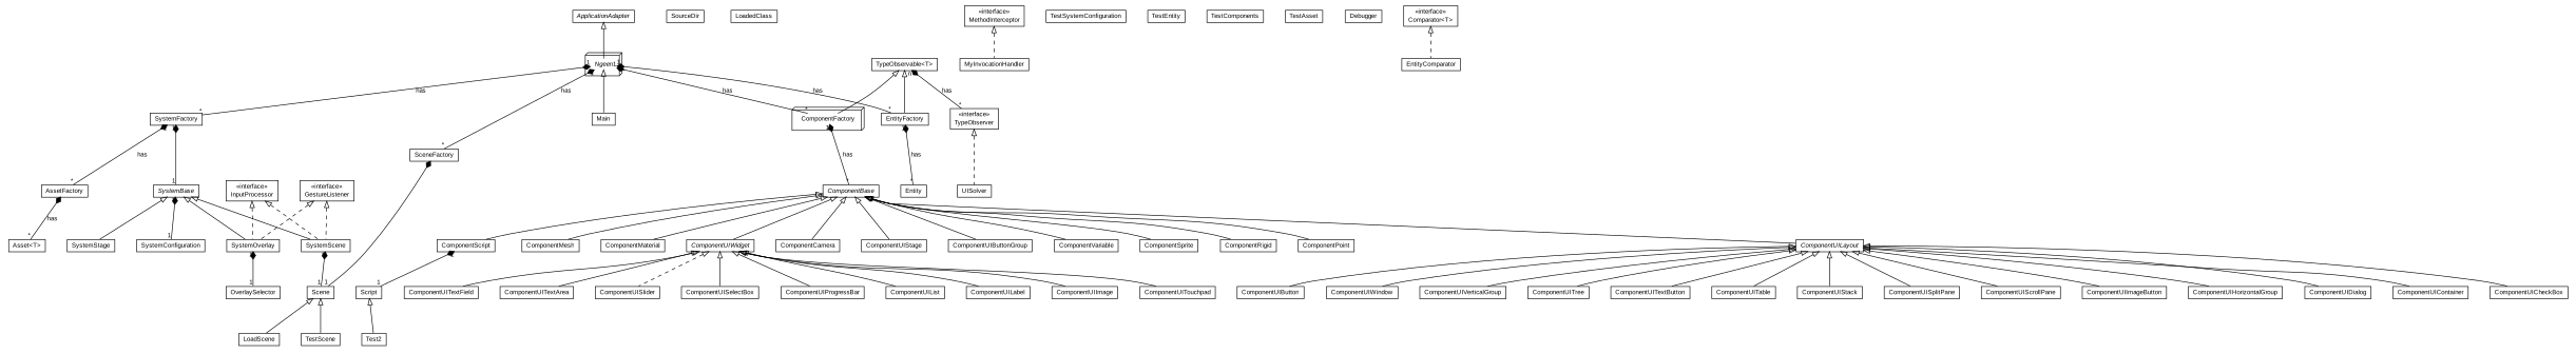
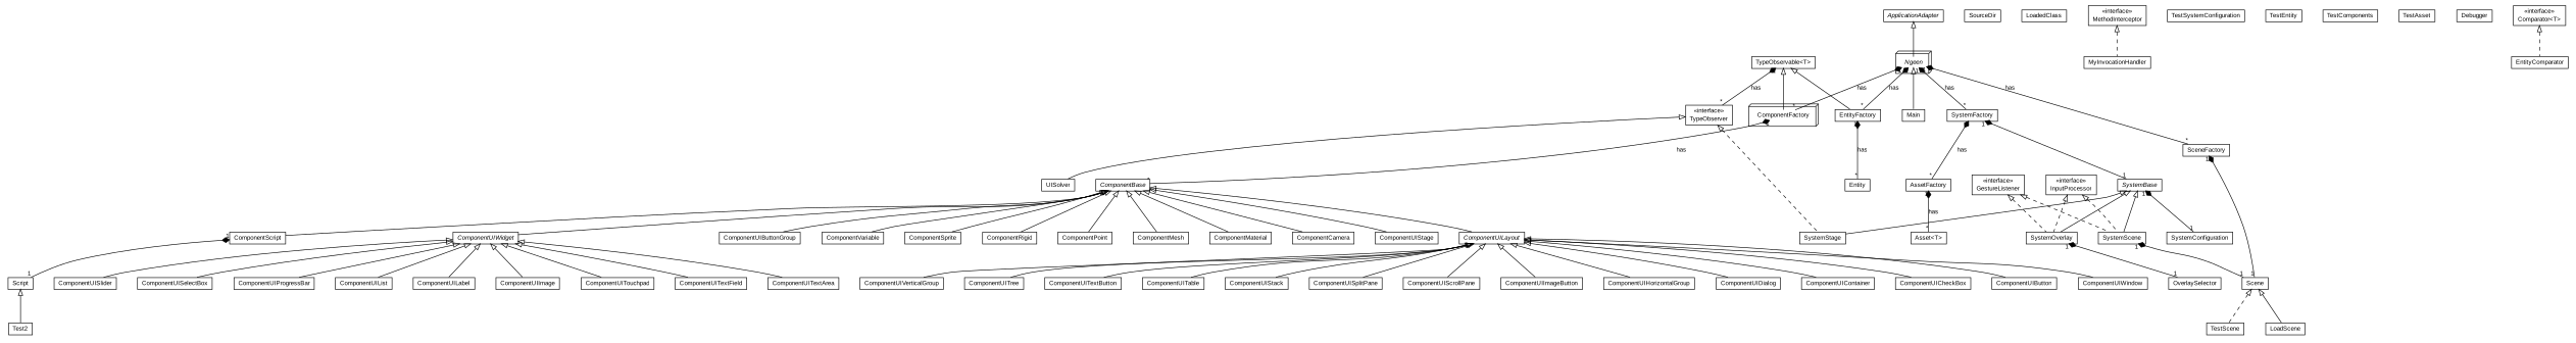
  digraph {
    nodesep=0.25
    ranksep=0.5
    node [fontcolor=black fontname=arial fontsize=10.0 shape=plaintext]
    edge [arrowtail=empty dir=back fontname=arial fontsize=10 headport=p labelfontname=arial labelfontsize=10 tailport=p]
    n1 [label=<<table title="com.example.app.TestScene" border="0" cellborder="1" cellspacing="0" cellpadding="2" port="p"> 		<tr><td><table border="0" cellspacing="0" cellpadding="1"> <tr><td align="center" balign="center"> TestScene </td></tr> 		</table></td></tr> 		</table>>]
    n2 [label=<<table title="com.example.app.Test2" border="0" cellborder="1" cellspacing="0" cellpadding="2" port="p"> 		<tr><td><table border="0" cellspacing="0" cellpadding="1"> <tr><td align="center" balign="center"> Test2 </td></tr> 		</table></td></tr> 		</table>>]
    n3 [label=<<table title="com.example.app.Main" border="0" cellborder="1" cellspacing="0" cellpadding="2" port="p"> 		<tr><td><table border="0" cellspacing="0" cellpadding="1"> <tr><td align="center" balign="center"> Main </td></tr> 		</table></td></tr> 		</table>>]
    n4 [label=<<table title="com.example.app.LoadScene" border="0" cellborder="1" cellspacing="0" cellpadding="2" port="p"> 		<tr><td><table border="0" cellspacing="0" cellpadding="1"> <tr><td align="center" balign="center"> LoadScene </td></tr> 		</table></td></tr> 		</table>>]
    n5 [label=<<table title="com.ngeen.asset.AssetFactory" border="0" cellborder="1" cellspacing="0" cellpadding="2" port="p"> 		<tr><td><table border="0" cellspacing="0" cellpadding="1"> <tr><td align="center" balign="center"> AssetFactory </td></tr> 		</table></td></tr> 		</table>>]
    n6 [label=<<table title="com.ngeen.asset.Asset" border="0" cellborder="1" cellspacing="0" cellpadding="2" port="p"> 		<tr><td><table border="0" cellspacing="0" cellpadding="1"> <tr><td align="center" balign="center"> Asset&lt;T&gt; </td></tr> 		</table></td></tr> 		</table>>]
    n7 [label=<<table title="com.ngeen.component.Script" border="0" cellborder="1" cellspacing="0" cellpadding="2" port="p"> 		<tr><td><table border="0" cellspacing="0" cellpadding="1"> <tr><td align="center" balign="center"> Script </td></tr> 		</table></td></tr> 		</table>>]
    n8 [label=<<table title="com.ngeen.component.DynaCode.SourceDir" border="0" cellborder="1" cellspacing="0" cellpadding="2" port="p"> 		<tr><td><table border="0" cellspacing="0" cellpadding="1"> <tr><td align="center" balign="center"> SourceDir </td></tr> 		</table></td></tr> 		</table>>]
    n9 [label=<<table title="com.ngeen.component.DynaCode.LoadedClass" border="0" cellborder="1" cellspacing="0" cellpadding="2" port="p"> 		<tr><td><table border="0" cellspacing="0" cellpadding="1"> <tr><td align="center" balign="center"> LoadedClass </td></tr> 		</table></td></tr> 		</table>>]
    n10 [label=<<table title="com.ngeen.component.DynaCode.MyInvocationHandler" border="0" cellborder="1" cellspacing="0" cellpadding="2" port="p"> 		<tr><td><table border="0" cellspacing="0" cellpadding="1"> <tr><td align="center" balign="center"> MyInvocationHandler </td></tr> 		</table></td></tr> 		</table>>]
    n11 [label=<<table title="com.ngeen.component.ComponentVariable" border="0" cellborder="1" cellspacing="0" cellpadding="2" port="p"> 		<tr><td><table border="0" cellspacing="0" cellpadding="1"> <tr><td align="center" balign="center"> ComponentVariable </td></tr> 		</table></td></tr> 		</table>>]
    n12 [label=<<table title="com.ngeen.component.ComponentSprite" border="0" cellborder="1" cellspacing="0" cellpadding="2" port="p"> 		<tr><td><table border="0" cellspacing="0" cellpadding="1"> <tr><td align="center" balign="center"> ComponentSprite </td></tr> 		</table></td></tr> 		</table>>]
    n13 [label=<<table title="com.ngeen.component.ComponentScript" border="0" cellborder="1" cellspacing="0" cellpadding="2" port="p"> 		<tr><td><table border="0" cellspacing="0" cellpadding="1"> <tr><td align="center" balign="center"> ComponentScript </td></tr> 		</table></td></tr> 		</table>>]
    n14 [label=<<table title="com.ngeen.component.ComponentRigid" border="0" cellborder="1" cellspacing="0" cellpadding="2" port="p"> 		<tr><td><table border="0" cellspacing="0" cellpadding="1"> <tr><td align="center" balign="center"> ComponentRigid </td></tr> 		</table></td></tr> 		</table>>]
    n15 [label=<<table title="com.ngeen.component.ComponentPoint" border="0" cellborder="1" cellspacing="0" cellpadding="2" port="p"> 		<tr><td><table border="0" cellspacing="0" cellpadding="1"> <tr><td align="center" balign="center"> ComponentPoint </td></tr> 		</table></td></tr> 		</table>>]
    n16 [label=<<table title="com.ngeen.component.ComponentMesh" border="0" cellborder="1" cellspacing="0" cellpadding="2" port="p"> 		<tr><td><table border="0" cellspacing="0" cellpadding="1"> <tr><td align="center" balign="center"> ComponentMesh </td></tr> 		</table></td></tr> 		</table>>]
    n17 [label=<<table title="com.ngeen.component.ComponentMaterial" border="0" cellborder="1" cellspacing="0" cellpadding="2" port="p"> 		<tr><td><table border="0" cellspacing="0" cellpadding="1"> <tr><td align="center" balign="center"> ComponentMaterial </td></tr> 		</table></td></tr> 		</table>>]
    n18 [label=<<table title="com.ngeen.component.ComponentFactory" border="0" cellborder="0" cellspacing="0" cellpadding="2" port="p"> 		<tr><td><table border="0" cellspacing="0" cellpadding="1"> <tr><td align="center" balign="center"> ComponentFactory </td></tr> 		</table></td></tr> 		</table>> shape=box3d]
    n19 [label=<<table title="com.ngeen.component.ComponentBase" border="0" cellborder="1" cellspacing="0" cellpadding="2" port="p"> 		<tr><td><table border="0" cellspacing="0" cellpadding="1"> <tr><td align="center" balign="center"><font face="arial italic"> ComponentBase </font></td></tr> 		</table></td></tr> 		</table>>]
    n20 [label=<<table title="com.ngeen.component.ComponentCamera" border="0" cellborder="1" cellspacing="0" cellpadding="2" port="p"> 		<tr><td><table border="0" cellspacing="0" cellpadding="1"> <tr><td align="center" balign="center"> ComponentCamera </td></tr> 		</table></td></tr> 		</table>>]
    n21 [label=<<table title="com.ngeen.component.ui.ComponentUIWidget" border="0" cellborder="1" cellspacing="0" cellpadding="2" port="p"> 		<tr><td><table border="0" cellspacing="0" cellpadding="1"> <tr><td align="center" balign="center"><font face="arial italic"> ComponentUIWidget </font></td></tr> 		</table></td></tr> 		</table>>]
    n22 [label=<<table title="com.ngeen.component.ui.ComponentUIStage" border="0" cellborder="1" cellspacing="0" cellpadding="2" port="p"> 		<tr><td><table border="0" cellspacing="0" cellpadding="1"> <tr><td align="center" balign="center"> ComponentUIStage </td></tr> 		</table></td></tr> 		</table>>]
    n23 [label=<<table title="com.ngeen.component.ui.ComponentUILayout" border="0" cellborder="1" cellspacing="0" cellpadding="2" port="p"> 		<tr><td><table border="0" cellspacing="0" cellpadding="1"> <tr><td align="center" balign="center"><font face="arial italic"> ComponentUILayout </font></td></tr> 		</table></td></tr> 		</table>>]
    n24 [label=<<table title="com.ngeen.component.ui.ComponentUIButtonGroup" border="0" cellborder="1" cellspacing="0" cellpadding="2" port="p"> 		<tr><td><table border="0" cellspacing="0" cellpadding="1"> <tr><td align="center" balign="center"> ComponentUIButtonGroup </td></tr> 		</table></td></tr> 		</table>>]
    n25 [label=<<table title="com.ngeen.component.ui.ComponentUITouchpad" border="0" cellborder="1" cellspacing="0" cellpadding="2" port="p"> 		<tr><td><table border="0" cellspacing="0" cellpadding="1"> <tr><td align="center" balign="center"> ComponentUITouchpad </td></tr> 		</table></td></tr> 		</table>>]
    n26 [label=<<table title="com.ngeen.component.ui.ComponentUITextField" border="0" cellborder="1" cellspacing="0" cellpadding="2" port="p"> 		<tr><td><table border="0" cellspacing="0" cellpadding="1"> <tr><td align="center" balign="center"> ComponentUITextField </td></tr> 		</table></td></tr> 		</table>>]
    n27 [label=<<table title="com.ngeen.component.ui.ComponentUITextArea" border="0" cellborder="1" cellspacing="0" cellpadding="2" port="p"> 		<tr><td><table border="0" cellspacing="0" cellpadding="1"> <tr><td align="center" balign="center"> ComponentUITextArea </td></tr> 		</table></td></tr> 		</table>>]
    n28 [label=<<table title="com.ngeen.component.ui.ComponentUISlider" border="0" cellborder="1" cellspacing="0" cellpadding="2" port="p"> 		<tr><td><table border="0" cellspacing="0" cellpadding="1"> <tr><td align="center" balign="center"> ComponentUISlider </td></tr> 		</table></td></tr> 		</table>>]
    n29 [label=<<table title="com.ngeen.component.ui.ComponentUISelectBox" border="0" cellborder="1" cellspacing="0" cellpadding="2" port="p"> 		<tr><td><table border="0" cellspacing="0" cellpadding="1"> <tr><td align="center" balign="center"> ComponentUISelectBox </td></tr> 		</table></td></tr> 		</table>>]
    n30 [label=<<table title="com.ngeen.component.ui.ComponentUIProgressBar" border="0" cellborder="1" cellspacing="0" cellpadding="2" port="p"> 		<tr><td><table border="0" cellspacing="0" cellpadding="1"> <tr><td align="center" balign="center"> ComponentUIProgressBar </td></tr> 		</table></td></tr> 		</table>>]
    n31 [label=<<table title="com.ngeen.component.ui.ComponentUIList" border="0" cellborder="1" cellspacing="0" cellpadding="2" port="p"> 		<tr><td><table border="0" cellspacing="0" cellpadding="1"> <tr><td align="center" balign="center"> ComponentUIList </td></tr> 		</table></td></tr> 		</table>>]
    n32 [label=<<table title="com.ngeen.component.ui.ComponentUILabel" border="0" cellborder="1" cellspacing="0" cellpadding="2" port="p"> 		<tr><td><table border="0" cellspacing="0" cellpadding="1"> <tr><td align="center" balign="center"> ComponentUILabel </td></tr> 		</table></td></tr> 		</table>>]
    n33 [label=<<table title="com.ngeen.component.ui.ComponentUIImage" border="0" cellborder="1" cellspacing="0" cellpadding="2" port="p"> 		<tr><td><table border="0" cellspacing="0" cellpadding="1"> <tr><td align="center" balign="center"> ComponentUIImage </td></tr> 		</table></td></tr> 		</table>>]
    n34 [label=<<table title="com.ngeen.component.ui.ComponentUIWindow" border="0" cellborder="1" cellspacing="0" cellpadding="2" port="p"> 		<tr><td><table border="0" cellspacing="0" cellpadding="1"> <tr><td align="center" balign="center"> ComponentUIWindow </td></tr> 		</table></td></tr> 		</table>>]
    n35 [label=<<table title="com.ngeen.component.ui.ComponentUIVerticalGroup" border="0" cellborder="1" cellspacing="0" cellpadding="2" port="p"> 		<tr><td><table border="0" cellspacing="0" cellpadding="1"> <tr><td align="center" balign="center"> ComponentUIVerticalGroup </td></tr> 		</table></td></tr> 		</table>>]
    n36 [label=<<table title="com.ngeen.component.ui.ComponentUITree" border="0" cellborder="1" cellspacing="0" cellpadding="2" port="p"> 		<tr><td><table border="0" cellspacing="0" cellpadding="1"> <tr><td align="center" balign="center"> ComponentUITree </td></tr> 		</table></td></tr> 		</table>>]
    n37 [label=<<table title="com.ngeen.component.ui.ComponentUITextButton" border="0" cellborder="1" cellspacing="0" cellpadding="2" port="p"> 		<tr><td><table border="0" cellspacing="0" cellpadding="1"> <tr><td align="center" balign="center"> ComponentUITextButton </td></tr> 		</table></td></tr> 		</table>>]
    n38 [label=<<table title="com.ngeen.component.ui.ComponentUITable" border="0" cellborder="1" cellspacing="0" cellpadding="2" port="p"> 		<tr><td><table border="0" cellspacing="0" cellpadding="1"> <tr><td align="center" balign="center"> ComponentUITable </td></tr> 		</table></td></tr> 		</table>>]
    n39 [label=<<table title="com.ngeen.component.ui.ComponentUIStack" border="0" cellborder="1" cellspacing="0" cellpadding="2" port="p"> 		<tr><td><table border="0" cellspacing="0" cellpadding="1"> <tr><td align="center" balign="center"> ComponentUIStack </td></tr> 		</table></td></tr> 		</table>>]
    n40 [label=<<table title="com.ngeen.component.ui.ComponentUISplitPane" border="0" cellborder="1" cellspacing="0" cellpadding="2" port="p"> 		<tr><td><table border="0" cellspacing="0" cellpadding="1"> <tr><td align="center" balign="center"> ComponentUISplitPane </td></tr> 		</table></td></tr> 		</table>>]
    n41 [label=<<table title="com.ngeen.component.ui.ComponentUIScrollPane" border="0" cellborder="1" cellspacing="0" cellpadding="2" port="p"> 		<tr><td><table border="0" cellspacing="0" cellpadding="1"> <tr><td align="center" balign="center"> ComponentUIScrollPane </td></tr> 		</table></td></tr> 		</table>>]
    n42 [label=<<table title="com.ngeen.component.ui.ComponentUIImageButton" border="0" cellborder="1" cellspacing="0" cellpadding="2" port="p"> 		<tr><td><table border="0" cellspacing="0" cellpadding="1"> <tr><td align="center" balign="center"> ComponentUIImageButton </td></tr> 		</table></td></tr> 		</table>>]
    n43 [label=<<table title="com.ngeen.component.ui.ComponentUIHorizontalGroup" border="0" cellborder="1" cellspacing="0" cellpadding="2" port="p"> 		<tr><td><table border="0" cellspacing="0" cellpadding="1"> <tr><td align="center" balign="center"> ComponentUIHorizontalGroup </td></tr> 		</table></td></tr> 		</table>>]
    n44 [label=<<table title="com.ngeen.component.ui.ComponentUIDialog" border="0" cellborder="1" cellspacing="0" cellpadding="2" port="p"> 		<tr><td><table border="0" cellspacing="0" cellpadding="1"> <tr><td align="center" balign="center"> ComponentUIDialog </td></tr> 		</table></td></tr> 		</table>>]
    n45 [label=<<table title="com.ngeen.component.ui.ComponentUIContainer" border="0" cellborder="1" cellspacing="0" cellpadding="2" port="p"> 		<tr><td><table border="0" cellspacing="0" cellpadding="1"> <tr><td align="center" balign="center"> ComponentUIContainer </td></tr> 		</table></td></tr> 		</table>>]
    n46 [label=<<table title="com.ngeen.component.ui.ComponentUICheckBox" border="0" cellborder="1" cellspacing="0" cellpadding="2" port="p"> 		<tr><td><table border="0" cellspacing="0" cellpadding="1"> <tr><td align="center" balign="center"> ComponentUICheckBox </td></tr> 		</table></td></tr> 		</table>>]
    n47 [label=<<table title="com.ngeen.component.ui.ComponentUIButton" border="0" cellborder="1" cellspacing="0" cellpadding="2" port="p"> 		<tr><td><table border="0" cellspacing="0" cellpadding="1"> <tr><td align="center" balign="center"> ComponentUIButton </td></tr> 		</table></td></tr> 		</table>>]
    n48 [label=<<table title="com.ngeen.component.ui.UISolver" border="0" cellborder="1" cellspacing="0" cellpadding="2" port="p"> 		<tr><td><table border="0" cellspacing="0" cellpadding="1"> <tr><td align="center" balign="center"> UISolver </td></tr> 		</table></td></tr> 		</table>>]
    n49 [label=<<table title="com.ngeen.debug.TestSystemConfiguration" border="0" cellborder="1" cellspacing="0" cellpadding="2" port="p"> 		<tr><td><table border="0" cellspacing="0" cellpadding="1"> <tr><td align="center" balign="center"> TestSystemConfiguration </td></tr> 		</table></td></tr> 		</table>>]
    n50 [label=<<table title="com.ngeen.debug.TestEntity" border="0" cellborder="1" cellspacing="0" cellpadding="2" port="p"> 		<tr><td><table border="0" cellspacing="0" cellpadding="1"> <tr><td align="center" balign="center"> TestEntity </td></tr> 		</table></td></tr> 		</table>>]
    n51 [label=<<table title="com.ngeen.debug.TestComponents" border="0" cellborder="1" cellspacing="0" cellpadding="2" port="p"> 		<tr><td><table border="0" cellspacing="0" cellpadding="1"> <tr><td align="center" balign="center"> TestComponents </td></tr> 		</table></td></tr> 		</table>>]
    n52 [label=<<table title="com.ngeen.debug.TestAsset" border="0" cellborder="1" cellspacing="0" cellpadding="2" port="p"> 		<tr><td><table border="0" cellspacing="0" cellpadding="1"> <tr><td align="center" balign="center"> TestAsset </td></tr> 		</table></td></tr> 		</table>>]
    n53 [label=<<table title="com.ngeen.debug.Debugger" border="0" cellborder="1" cellspacing="0" cellpadding="2" port="p"> 		<tr><td><table border="0" cellspacing="0" cellpadding="1"> <tr><td align="center" balign="center"> Debugger </td></tr> 		</table></td></tr> 		</table>>]
    n54 [label=<<table title="com.ngeen.engine.TypeObserver" border="0" cellborder="1" cellspacing="0" cellpadding="2" port="p"> 		<tr><td><table border="0" cellspacing="0" cellpadding="1"> <tr><td align="center" balign="center"> &#171;interface&#187; </td></tr> <tr><td align="center" balign="center"> TypeObserver </td></tr> 		</table></td></tr> 		</table>>]
    n55 [label=<<table title="com.ngeen.systems.SystemStage" border="0" cellborder="1" cellspacing="0" cellpadding="2" port="p"> 		<tr><td><table border="0" cellspacing="0" cellpadding="1"> <tr><td align="center" balign="center"> SystemStage </td></tr> 		</table></td></tr> 		</table>>]
    n56 [label=<<table title="com.ngeen.engine.TypeObservable" border="0" cellborder="1" cellspacing="0" cellpadding="2" port="p"> 		<tr><td><table border="0" cellspacing="0" cellpadding="1"> <tr><td align="center" balign="center"> TypeObservable&lt;T&gt; </td></tr> 		</table></td></tr> 		</table>>]
    n57 [label=<<table title="com.ngeen.entity.EntityFactory" border="0" cellborder="1" cellspacing="0" cellpadding="2" port="p"> 		<tr><td><table border="0" cellspacing="0" cellpadding="1"> <tr><td align="center" balign="center"> EntityFactory </td></tr> 		</table></td></tr> 		</table>>]
    n58 [label=<<table title="com.ngeen.entity.Entity" border="0" cellborder="1" cellspacing="0" cellpadding="2" port="p"> 		<tr><td><table border="0" cellspacing="0" cellpadding="1"> <tr><td align="center" balign="center"> Entity </td></tr> 		</table></td></tr> 		</table>>]
    n59 [label=<<table title="com.ngeen.engine.SystemFactory" border="0" cellborder="1" cellspacing="0" cellpadding="2" port="p"> 		<tr><td><table border="0" cellspacing="0" cellpadding="1"> <tr><td align="center" balign="center"> SystemFactory </td></tr> 		</table></td></tr> 		</table>>]
    n60 [label=<<table title="com.ngeen.systems.SystemBase" border="0" cellborder="1" cellspacing="0" cellpadding="2" port="p"> 		<tr><td><table border="0" cellspacing="0" cellpadding="1"> <tr><td align="center" balign="center"><font face="arial italic"> SystemBase </font></td></tr> 		</table></td></tr> 		</table>>]
    n61 [label=<<table title="com.ngeen.systems.SystemScene" border="0" cellborder="1" cellspacing="0" cellpadding="2" port="p"> 		<tr><td><table border="0" cellspacing="0" cellpadding="1"> <tr><td align="center" balign="center"> SystemScene </td></tr> 		</table></td></tr> 		</table>>]
    n62 [label=<<table title="com.ngeen.systems.SystemOverlay" border="0" cellborder="1" cellspacing="0" cellpadding="2" port="p"> 		<tr><td><table border="0" cellspacing="0" cellpadding="1"> <tr><td align="center" balign="center"> SystemOverlay </td></tr> 		</table></td></tr> 		</table>>]
    n63 [label=<<table title="com.ngeen.systems.SystemConfiguration" border="0" cellborder="1" cellspacing="0" cellpadding="2" port="p"> 		<tr><td><table border="0" cellspacing="0" cellpadding="1"> <tr><td align="center" balign="center"> SystemConfiguration </td></tr> 		</table></td></tr> 		</table>>]
    n64 [label=<<table title="com.ngeen.engine.Ngeen" border="0" cellborder="0" cellspacing="0" cellpadding="2" port="p"> 		<tr><td><table border="0" cellspacing="0" cellpadding="1"> <tr><td align="center" balign="center"><font face="arial italic"> Ngeen </font></td></tr> 		</table></td></tr> 		</table>> shape=box3d]
    n65 [label=<<table title="com.ngeen.scene.SceneFactory" border="0" cellborder="1" cellspacing="0" cellpadding="2" port="p"> 		<tr><td><table border="0" cellspacing="0" cellpadding="1"> <tr><td align="center" balign="center"> SceneFactory </td></tr> 		</table></td></tr> 		</table>>]
    n66 [label=<<table title="com.ngeen.scene.Scene" border="0" cellborder="1" cellspacing="0" cellpadding="2" port="p"> 		<tr><td><table border="0" cellspacing="0" cellpadding="1"> <tr><td align="center" balign="center"> Scene </td></tr> 		</table></td></tr> 		</table>>]
    n67 [label=<<table title="com.ngeen.systems.OverlaySelector" border="0" cellborder="1" cellspacing="0" cellpadding="2" port="p"> 		<tr><td><table border="0" cellspacing="0" cellpadding="1"> <tr><td align="center" balign="center"> OverlaySelector </td></tr> 		</table></td></tr> 		</table>>]
    n68 [label=<<table title="com.ngeen.systems.SystemBase.EntityComparator" border="0" cellborder="1" cellspacing="0" cellpadding="2" port="p"> 		<tr><td><table border="0" cellspacing="0" cellpadding="1"> <tr><td align="center" balign="center"> EntityComparator </td></tr> 		</table></td></tr> 		</table>>]
    n69 [label=<<table title="net.sf.cglib.proxy.MethodInterceptor" border="0" cellborder="1" cellspacing="0" cellpadding="2" port="p" href="http://java.sun.com/j2se/1.4.2/docs/api/net/sf/cglib/proxy/MethodInterceptor.html"> 		<tr><td><table border="0" cellspacing="0" cellpadding="1"> <tr><td align="center" balign="center"> &#171;interface&#187; </td></tr> <tr><td align="center" balign="center"> MethodInterceptor </td></tr> 		</table></td></tr> 		</table>>]
    n70 [label=<<table title="com.badlogic.gdx.ApplicationAdapter" border="0" cellborder="1" cellspacing="0" cellpadding="2" port="p" href="http://java.sun.com/j2se/1.4.2/docs/api/com/badlogic/gdx/ApplicationAdapter.html"> 		<tr><td><table border="0" cellspacing="0" cellpadding="1"> <tr><td align="center" balign="center"><font face="arial italic"> ApplicationAdapter </font></td></tr> 		</table></td></tr> 		</table>>]
    n71 [label=<<table title="com.badlogic.gdx.input.GestureDetector.GestureListener" border="0" cellborder="1" cellspacing="0" cellpadding="2" port="p" href="http://java.sun.com/j2se/1.4.2/docs/api/com/badlogic/gdx/input/GestureDetector/GestureListener.html"> 		<tr><td><table border="0" cellspacing="0" cellpadding="1"> <tr><td align="center" balign="center"> &#171;interface&#187; </td></tr> <tr><td align="center" balign="center"> GestureListener </td></tr> 		</table></td></tr> 		</table>>]
    n72 [label=<<table title="com.badlogic.gdx.InputProcessor" border="0" cellborder="1" cellspacing="0" cellpadding="2" port="p" href="http://java.sun.com/j2se/1.4.2/docs/api/com/badlogic/gdx/InputProcessor.html"> 		<tr><td><table border="0" cellspacing="0" cellpadding="1"> <tr><td align="center" balign="center"> &#171;interface&#187; </td></tr> <tr><td align="center" balign="center"> InputProcessor </td></tr> 		</table></td></tr> 		</table>>]
    n73 [label=<<table title="java.util.Comparator" border="0" cellborder="1" cellspacing="0" cellpadding="2" port="p" href="http://java.sun.com/j2se/1.4.2/docs/api/java/util/Comparator.html"> 		<tr><td><table border="0" cellspacing="0" cellpadding="1"> <tr><td align="center" balign="center"> &#171;interface&#187; </td></tr> <tr><td align="center" balign="center"> Comparator&lt;T&gt; </td></tr> 		</table></td></tr> 		</table>>]
    n5 -> n6 [arrowhead=none arrowtail=diamond color=black dir=both fontcolor=black fontsize=10.0 headlabel="*" label=has taillabel=1]
    n7 -> n2
    n13 -> n7 [arrowhead=none arrowtail=diamond color=black dir=both fontcolor=black fontsize=10.0 headlabel=1 taillabel=1]
    n18 -> n19 [arrowhead=none arrowtail=diamond color=black dir=both fontcolor=black fontsize=10.0 headlabel="*" label=has taillabel=1]
    n19 -> n11
    n19 -> n12
    n19 -> n13
    n19 -> n14
    n19 -> n15
    n19 -> n16
    n19 -> n17
    n19 -> n20
    n19 -> n21
    n19 -> n22
    n19 -> n23
    n19 -> n24
    n21 -> n25
    n21 -> n26
    n21 -> n27
-   n21 -> n28 [style=dashed]
+   n21 -> n28
    n21 -> n29
    n21 -> n30
    n21 -> n31
    n21 -> n32
    n21 -> n33
    n23 -> n34
    n23 -> n35
    n23 -> n36
    n23 -> n37
    n23 -> n38
    n23 -> n39
    n23 -> n40
    n23 -> n41
    n23 -> n42
    n23 -> n43
    n23 -> n44
    n23 -> n45
    n23 -> n46
    n23 -> n47
-   n54 -> n48 [style=dashed]
+   n54 -> n48 [style=solid]
+   n54 -> n55 [style=dashed]
    n56 -> n18
    n56 -> n54 [arrowhead=none arrowtail=diamond color=black dir=both fontcolor=black fontsize=10.0 headlabel="*" label=has taillabel=n]
    n56 -> n57
    n57 -> n58 [arrowhead=none arrowtail=diamond color=black dir=both fontcolor=black fontsize=10.0 headlabel="*" label=has taillabel=1]
    n59 -> n5 [arrowhead=none arrowtail=diamond color=black dir=both fontcolor=black fontsize=10.0 headlabel="*" label=has taillabel=1]
    n59 -> n60 [arrowhead=none arrowtail=diamond color=black dir=both fontcolor=black fontsize=10.0 headlabel=1 taillabel=1]
    n60 -> n55
    n60 -> n61
    n60 -> n62
    n60 -> n63 [arrowhead=none arrowtail=diamond color=black dir=both fontcolor=black fontsize=10.0 headlabel=1 taillabel=1]
    n61 -> n66 [arrowhead=none arrowtail=diamond color=black dir=both fontcolor=black fontsize=10.0 headlabel=1 taillabel=1]
    n62 -> n67 [arrowhead=none arrowtail=diamond color=black dir=both fontcolor=black fontsize=10.0 headlabel=1 taillabel=1]
    n64 -> n3
    n64 -> n18 [arrowhead=none arrowtail=diamond color=black dir=both fontcolor=black fontsize=10.0 headlabel="*" label=has taillabel=1]
    n64 -> n57 [arrowhead=none arrowtail=diamond color=black dir=both fontcolor=black fontsize=10.0 headlabel="*" label=has taillabel=1]
    n64 -> n59 [arrowhead=none arrowtail=diamond color=black dir=both fontcolor=black fontsize=10.0 headlabel="*" label=has taillabel=1]
    n64 -> n65 [arrowhead=none arrowtail=diamond color=black dir=both fontcolor=black fontsize=10.0 headlabel="*" label=has taillabel=1]
    n65 -> n66 [arrowhead=none arrowtail=diamond color=black dir=both fontcolor=black fontsize=10.0 headlabel=1 taillabel=1]
-   n66 -> n1
+   n66 -> n1 [style=dashed]
    n66 -> n4
    n69 -> n10 [style=dashed]
    n70 -> n64
    n71 -> n61 [style=dashed]
    n71 -> n62 [style=dashed]
    n72 -> n61 [style=dashed]
    n72 -> n62 [style=dashed]
    n73 -> n68 [style=dashed]
  }
